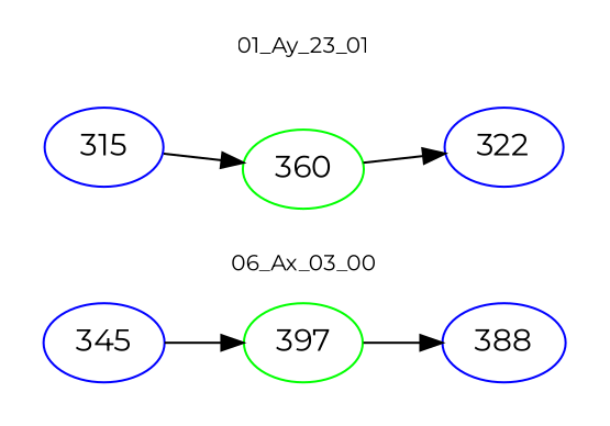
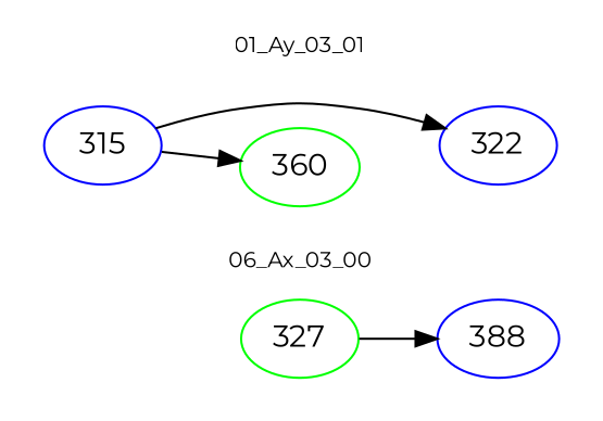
  digraph {
    fontname=Montserrat
    rankdir=LR
    node [color=blue fontname=Montserrat]
    edge [color=black fontname=Montserrat]
-   n1 [label=345]
-   n2 [color=green label=397]
+   n2 [color=green label=327]
    n3 [label=388]
    n4 [label=315]
    n5 [color=green label=360]
    n6 [label=322]
    subgraph cluster_1 {
      color=white
      fontsize=10
      label="06_Ax_03_00"
-     n1
      n2
      n3
    }
    subgraph cluster_2 {
      color=white
      fontsize=10
-     label="01_Ay_23_01"
+     label="01_Ay_03_01"
      n4
      n5
      n6
    }
-   n1 -> n2
    n2 -> n3
    n4 -> n5
-   n5 -> n6
+   n4 -> n6
  }
